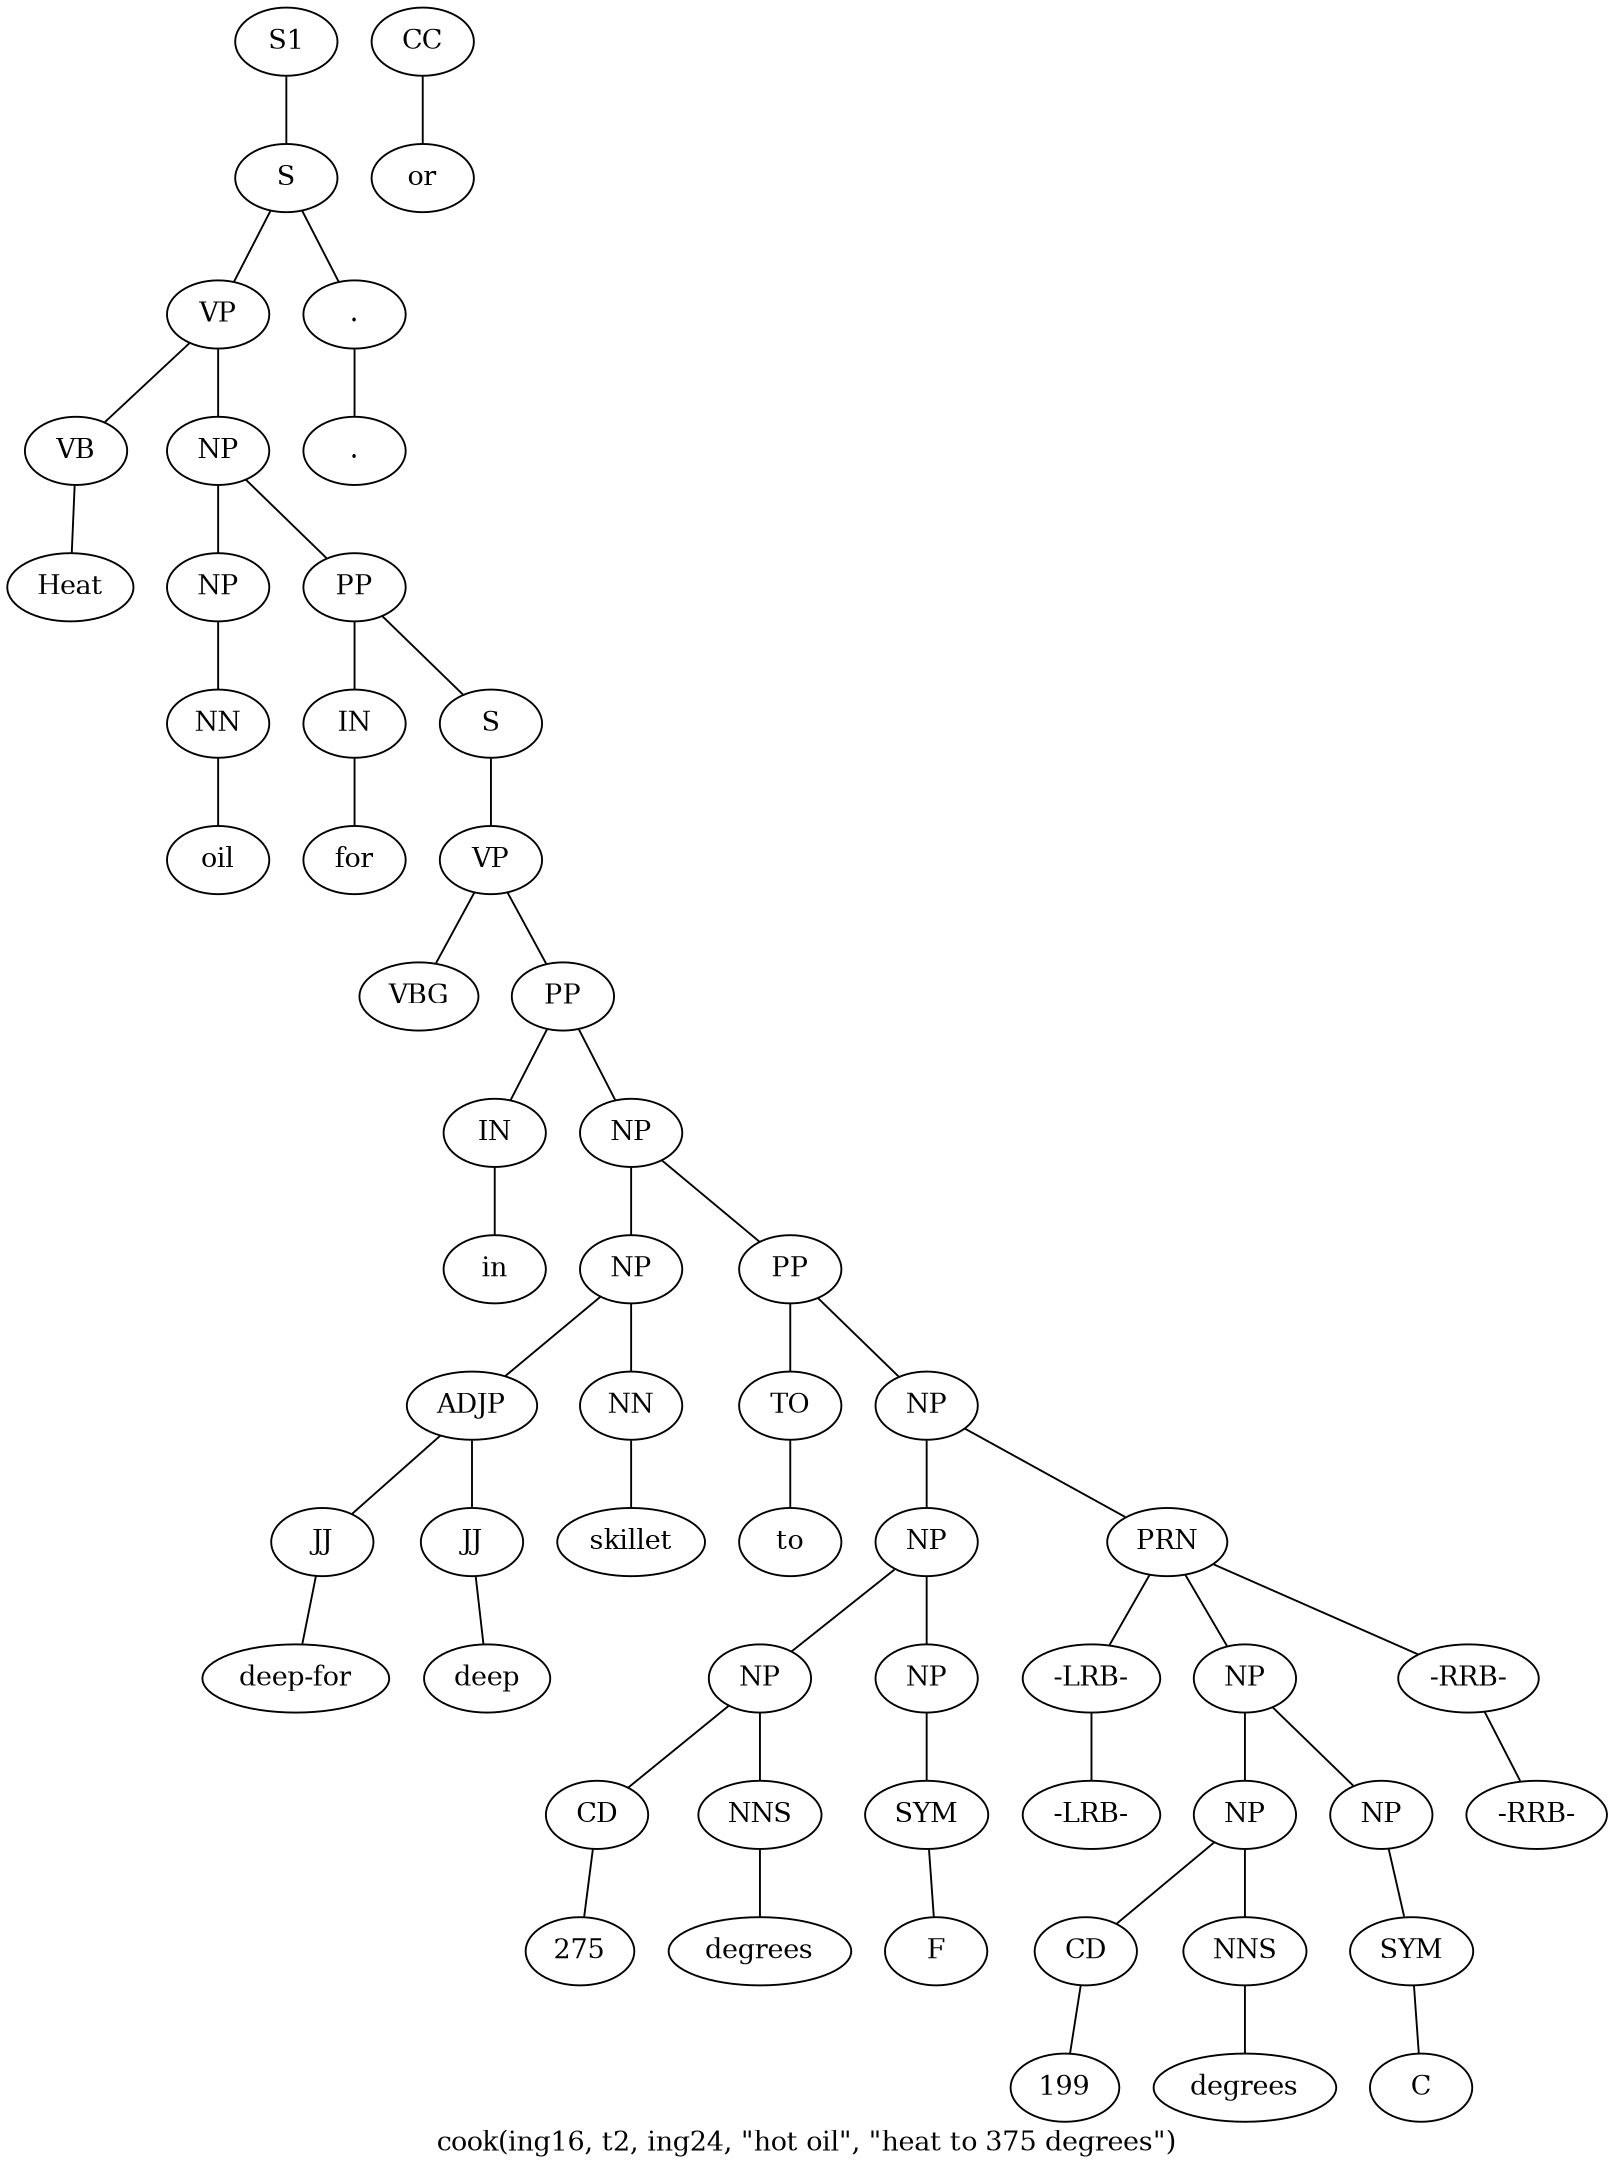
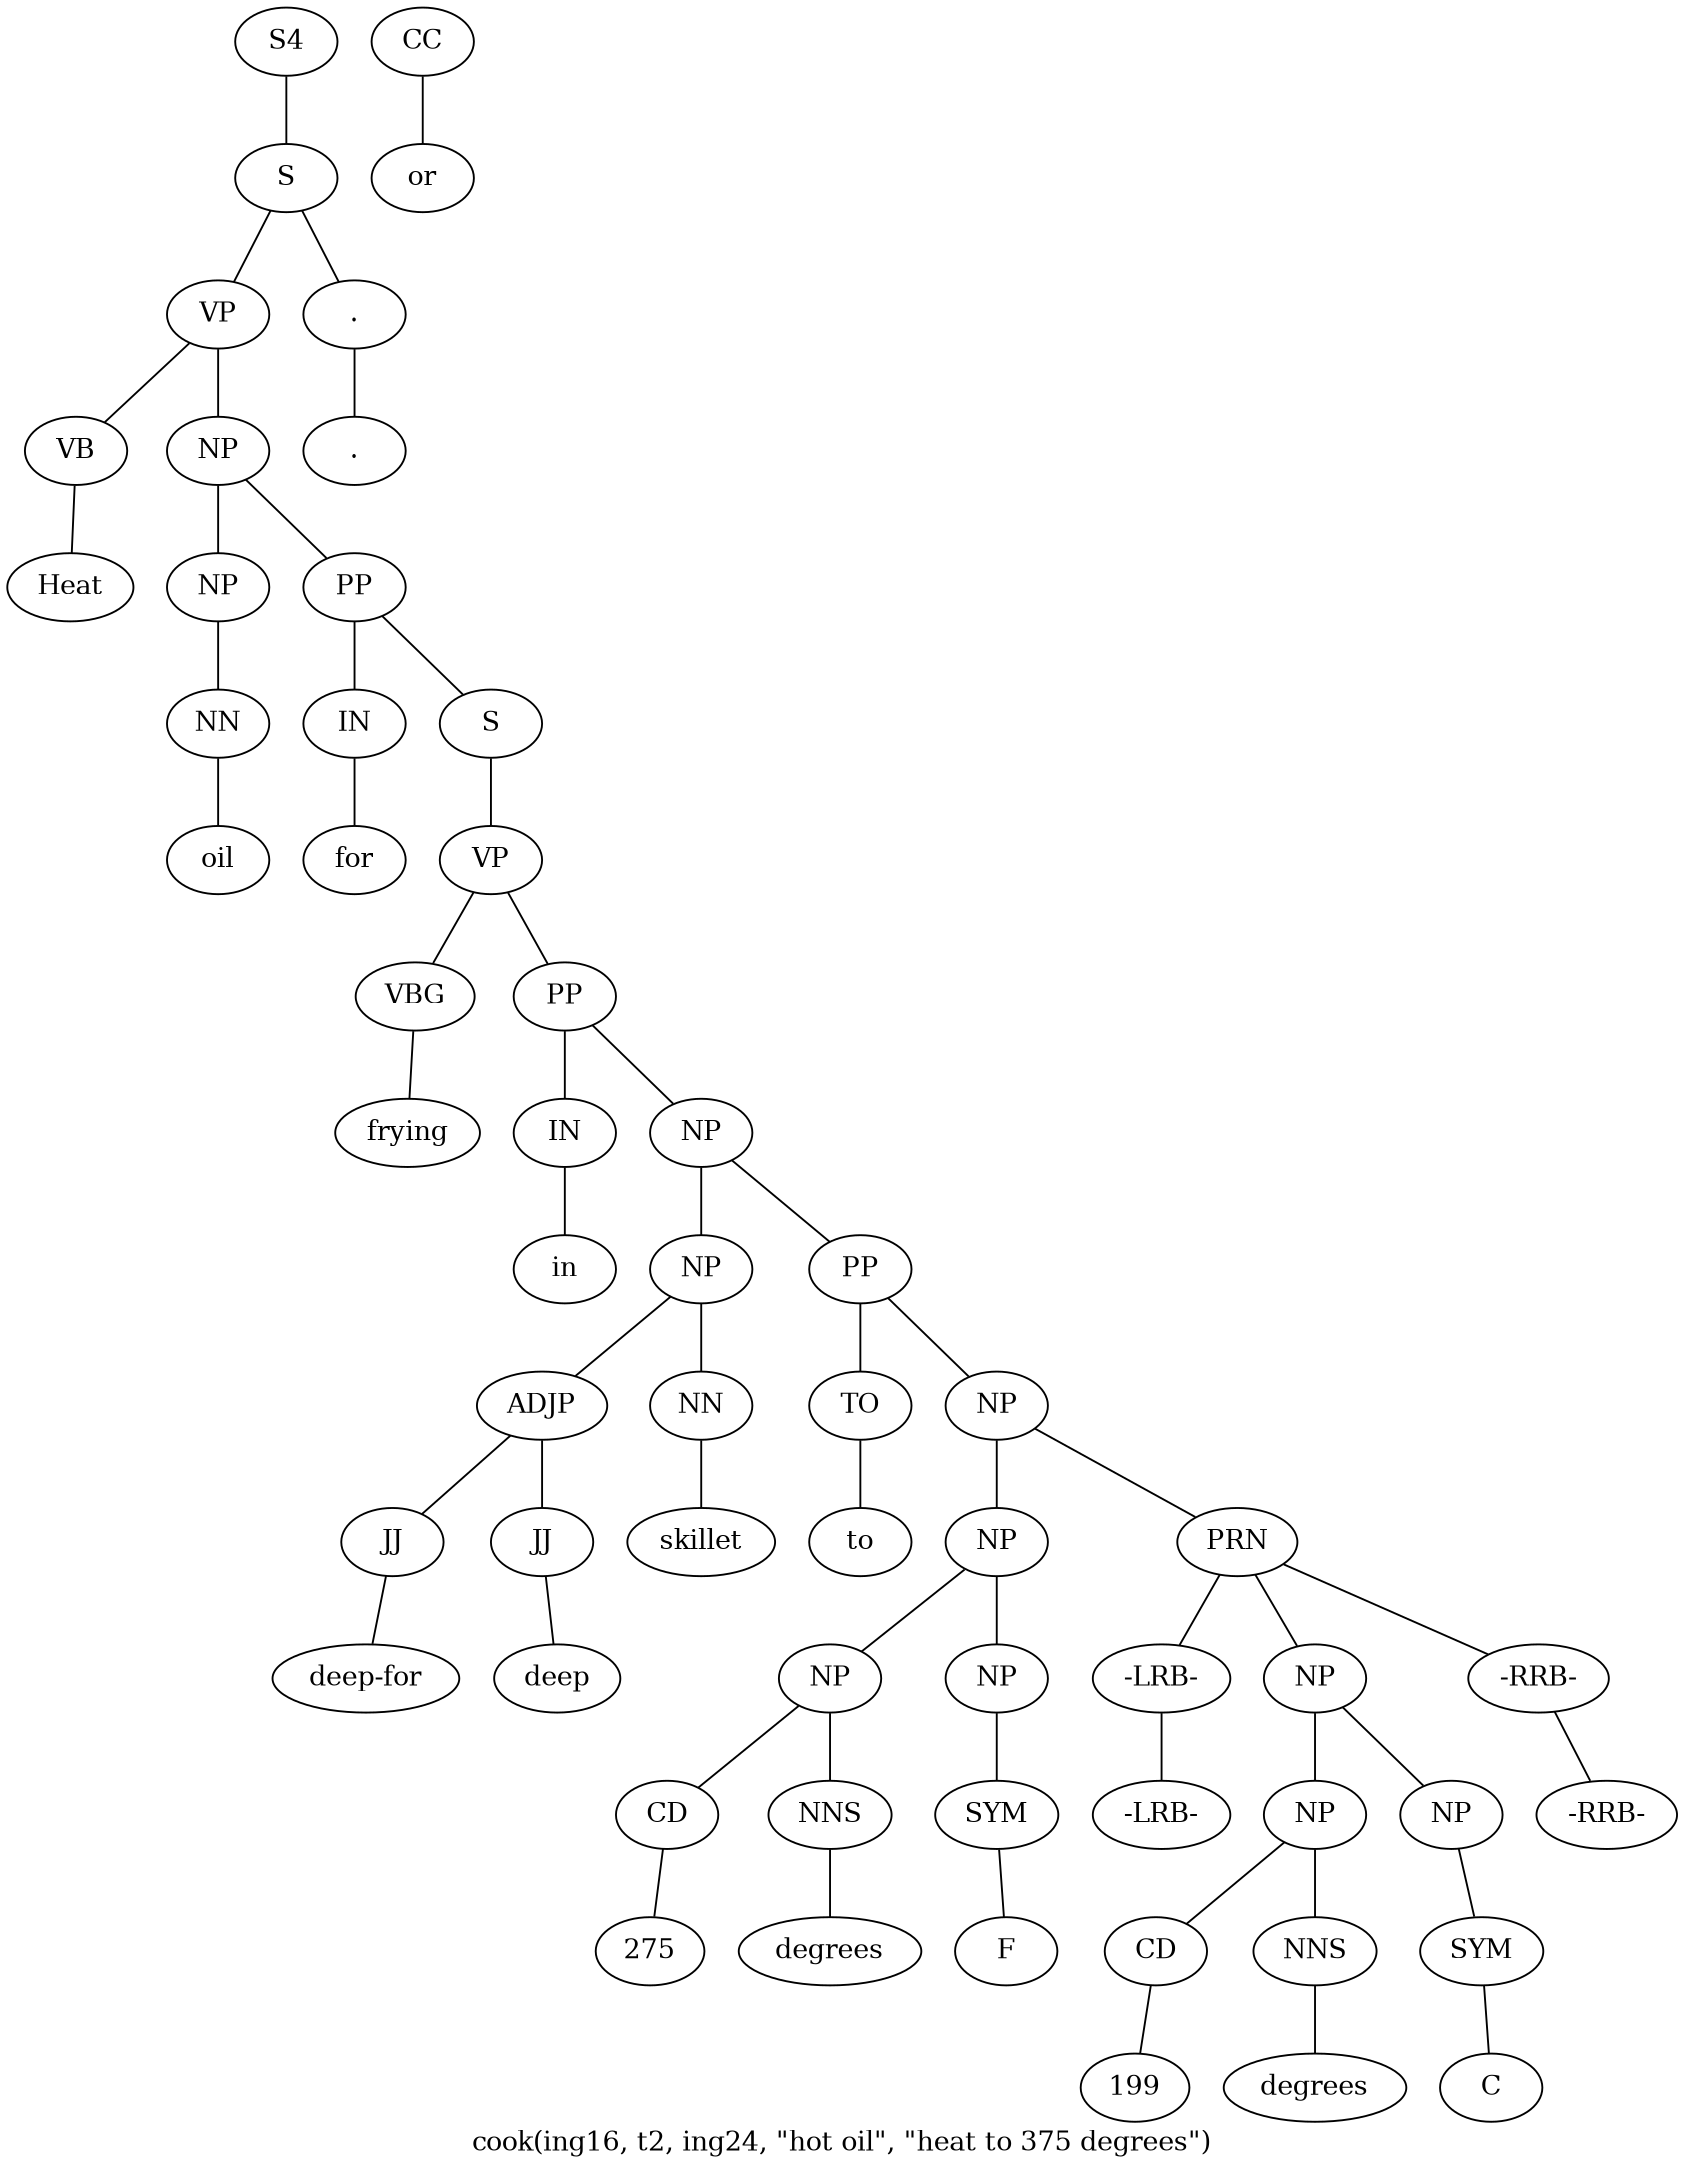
  graph {
    label="cook(ing16, t2, ing24, \"hot oil\", \"heat to 375 degrees\")"
-   n1 [label=S1]
+   n1 [label=S4]
    n2 [label=S]
    n3 [label=VP]
    n4 [label="."]
    n5 [label=VB]
    n6 [label=NP]
    n7 [label="."]
    n8 [label=Heat]
    n9 [label=NP]
    n10 [label=PP]
    n11 [label=NN]
    n12 [label=IN]
    n13 [label=S]
    n14 [label=oil]
    n15 [label=for]
    n16 [label=VP]
    n17 [label=VBG]
    n18 [label=PP]
+   n19 [label=frying]
    n20 [label=IN]
    n21 [label=NP]
    n22 [label=in]
    n23 [label=NP]
    n24 [label=PP]
    n25 [label=ADJP]
    n26 [label=NN]
    n27 [label=TO]
    n28 [label=NP]
    n29 [label=JJ]
    n30 [label=JJ]
    n31 [label=skillet]
    n32 [label="deep-for"]
    n33 [label=CC]
    n34 [label=or]
    n35 [label=deep]
    n36 [label=to]
    n37 [label=NP]
    n38 [label=PRN]
    n39 [label=NP]
    n40 [label=NP]
    n41 [label="-LRB-"]
    n42 [label=NP]
    n43 [label="-RRB-"]
    n44 [label=CD]
    n45 [label=NNS]
    n46 [label=SYM]
    n47 [label=275]
    n48 [label=degrees]
    n49 [label=F]
    n50 [label="-LRB-"]
    n51 [label=NP]
    n52 [label=NP]
    n53 [label="-RRB-"]
    n54 [label=CD]
    n55 [label=NNS]
    n56 [label=SYM]
    n57 [label=199]
    n58 [label=degrees]
    n59 [label=C]
    n1 -- n2
    n2 -- n3
    n2 -- n4
    n3 -- n5
    n3 -- n6
    n4 -- n7
    n5 -- n8
    n6 -- n9
    n6 -- n10
    n9 -- n11
    n10 -- n12
    n10 -- n13
    n11 -- n14
    n12 -- n15
    n13 -- n16
    n16 -- n17
    n16 -- n18
+   n17 -- n19
    n18 -- n20
    n18 -- n21
    n20 -- n22
    n21 -- n23
    n21 -- n24
    n23 -- n25
    n23 -- n26
    n24 -- n27
    n24 -- n28
    n25 -- n29
    n25 -- n30
    n26 -- n31
    n27 -- n36
    n28 -- n37
    n28 -- n38
    n29 -- n32
    n30 -- n35
    n33 -- n34
    n37 -- n39
    n37 -- n40
    n38 -- n41
    n38 -- n42
    n38 -- n43
    n39 -- n44
    n39 -- n45
    n40 -- n46
    n41 -- n50
    n42 -- n51
    n42 -- n52
    n43 -- n53
    n44 -- n47
    n45 -- n48
    n46 -- n49
    n51 -- n54
    n51 -- n55
    n52 -- n56
    n54 -- n57
    n55 -- n58
    n56 -- n59
  }
